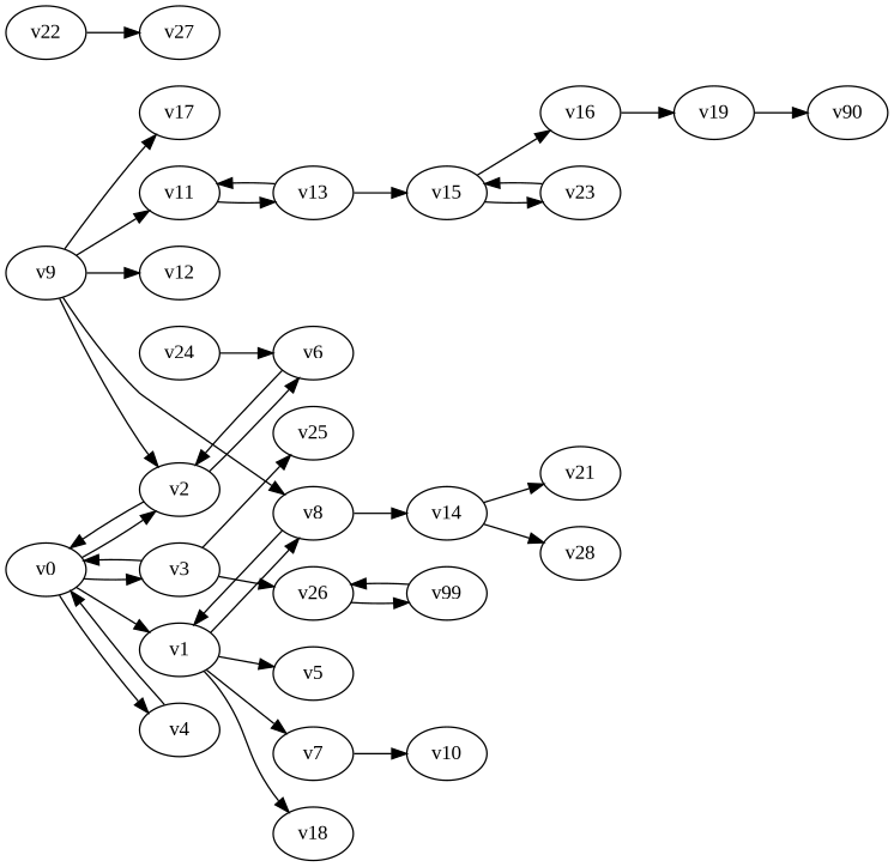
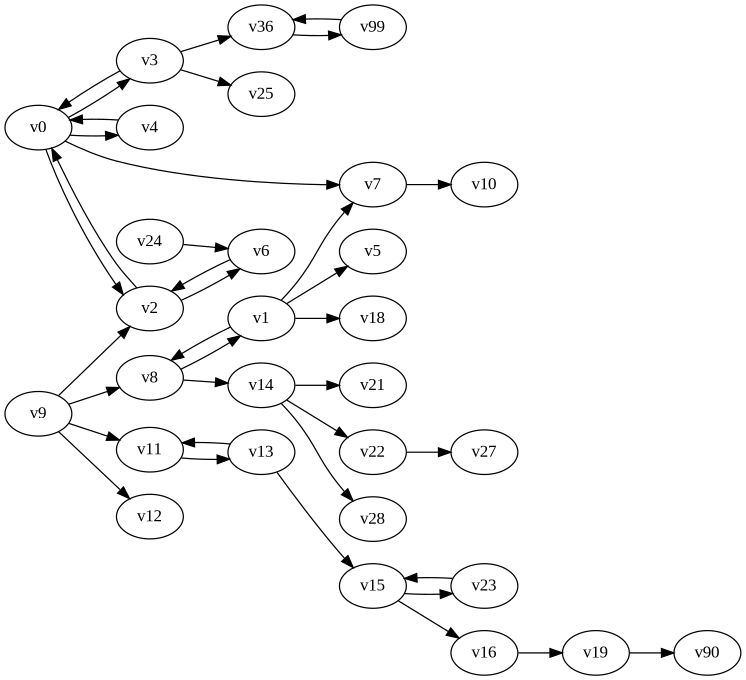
  digraph {
    fontname="Liberation Serif"
    rankdir=LR
    node [fontname="Liberation Serif" player=0 weight=10]
    edge [fontname="Liberation Serif"]
    v0 [weight=3]
    v1 [player=1 weight=11]
    v2
    v3 [player=1 weight=1]
    v4 [weight=14]
    v5 [player=1 weight=8]
    v7 [player=1]
    v8 [weight=2]
    v18 [weight=14]
    v6 [weight=13]
    v25 [player=1 weight=17]
-   v26 [weight=9]
+   v26 [weight=9 label=v36]
    v10 [weight=5]
    v14
    v9 [player=1 weight=4]
    v11 [player=1 weight=5]
    v12 [weight=12]
-   v17 [player=1 weight=6]
    n19 [label=v99 player=1 weight=12]
    v24 [weight=-1]
    v21 [player=1 weight=17]
    v22 [weight=3]
    v28 [weight=12]
    v13 [player=1 weight=7]
    v15 [player=1 weight=13]
    v16 [weight=4]
    v23 [player=1 weight=9]
    v27 [player=1 weight=1]
    v19 [player=1 weight=14]
    n30 [label=v90 weight=1]
-   v0 -> v1
+   v0 -> v7
    v0 -> v2
    v0 -> v3
    v0 -> v4
    v1 -> v5
    v1 -> v7
    v1 -> v8
    v1 -> v18
    v2 -> v0
    v2 -> v6
    v3 -> v0
    v3 -> v25
    v3 -> v26
    v4 -> v0
    v7 -> v10
    v8 -> v1
    v8 -> v14
    v6 -> v2
    v26 -> n19
    v14 -> v21
+   v14 -> v22
    v14 -> v28
    v9 -> v2
    v9 -> v8
    v9 -> v11
    v9 -> v12
-   v9 -> v17
    v11 -> v13
    n19 -> v26
    v24 -> v6
    v22 -> v27
    v13 -> v11
    v13 -> v15
    v15 -> v16
    v15 -> v23
    v16 -> v19
    v23 -> v15
    v19 -> n30
  }
